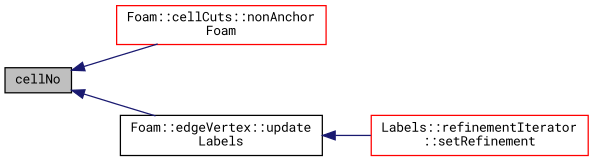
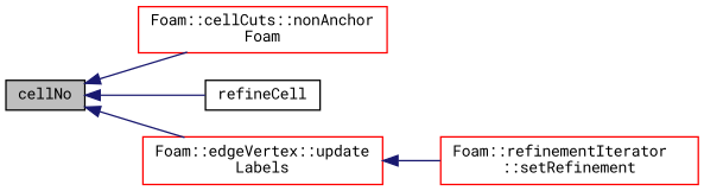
  digraph {
    fontname="Roboto Mono"
    rankdir=LR
    node [color=red fontname="Roboto Mono" fontsize=10 shape=record]
    edge [color=midnightblue dir=back fontname="Roboto Mono" fontsize=10 labelfontname=Helvetica labelfontsize=10 style=solid]
    n1 [color=black fillcolor=grey75 fontcolor=black height=0.2 label=cellNo style=filled width=0.4]
    n2 [height=0.2 label="Foam::cellCuts::nonAnchor\lFoam" width=0.4]
-   n4 [color=black height=0.2 label="Foam::edgeVertex::update\lLabels" width=0.4]
-   n5 [height=0.2 label="Labels::refinementIterator\l::setRefinement" width=0.4]
+   n3 [color=black height=0.2 label=refineCell width=0.4]
+   n4 [height=0.2 label="Foam::edgeVertex::update\lLabels" width=0.4]
+   n5 [height=0.2 label="Foam::refinementIterator\l::setRefinement" width=0.4]
    n1 -> n2
+   n1 -> n3
    n1 -> n4
    n4 -> n5
  }
